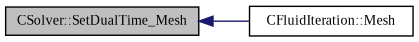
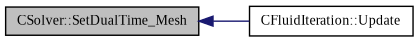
  digraph {
    rankdir=LR
    fontname="Liberation Serif"
    node [color=black fontname="Liberation Serif" fontsize=10 shape=record style=filled]
    n1 [fillcolor=grey75 fontcolor=black height=0.2 label="CSolver::SetDualTime_Mesh" width=0.4]
-   n2 [fillcolor=white height=0.2 label="CFluidIteration::Mesh" width=0.4]
+   n2 [fillcolor=white height=0.2 label="CFluidIteration::Update" width=0.4]
    n1 -> n2 [color=midnightblue dir=back fontname="Liberation Serif" fontsize=10 labelfontname=Helvetica labelfontsize=10 style=solid]
  }
